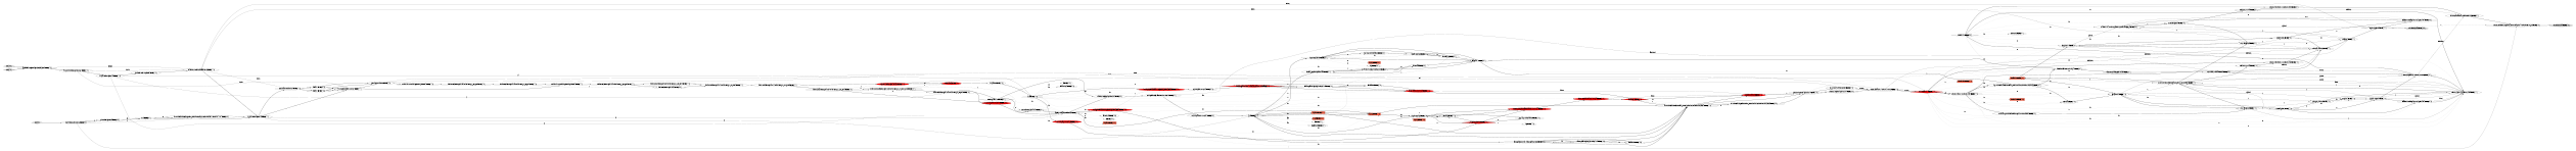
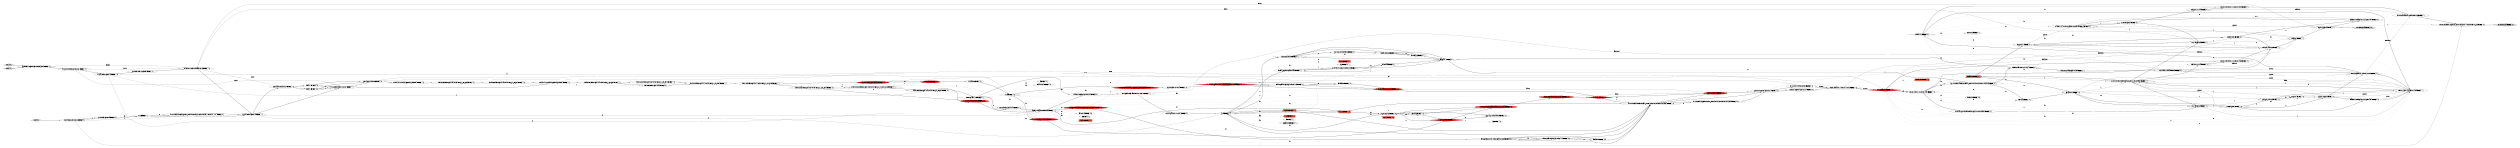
  digraph {
    fontname="Patrick Hand"
    rankdir=LR
    node [fillcolor=white fontname="Patrick Hand" shape=ellipse style=filled]
    edge [fontname="Patrick Hand" style=bold]
    n1 [label="boostFields.size() > 0@@@55@@@['0', '0', '1']" shape=diamond]
    n2 [fillcolor=tomato label="BooleanClause clause@@@58@@@['1', '0', '1']" shape=box]
    n3 [label="newQ.add(q,clause.getOccur())@@@68@@@['0', '0', '1']"]
    n4 [label="newQ.setMinimumNumberShouldMatch(boostedMLTQuery.getMinimumNumberShouldMatch())@@@57@@@['1', '1', '1']"]
    n5 [label="boostedMLTQuery = newQ.build()@@@70@@@['0', '0', '1']"]
    n6 [label="boostedMLTQuery@@@58@@@['0', '0', '1']"]
    n7 [label="float originalBoost = 1f@@@60@@@['1', '0', '1']"]
    n8 [label="Float fieldBoost = boostFields.get(((TermQuery)q).getTerm().field())@@@66@@@['0', '0', '1']"]
    n9 [label="q = ((fieldBoost != null)? new BoostQuery(q,fieldBoost * originalBoost): clause.getQuery())@@@67@@@['0', '0', '1']"]
    n10 [label="q instanceof BoostQuery@@@61@@@['0', '0', '1']" shape=diamond]
    n11 [label="Query q = clause.getQuery()@@@59@@@['0', '0', '1']"]
    n12 [label="BooleanQuery.Builder newQ = new BooleanQuery.Builder()@@@56@@@['1', '1', '1']"]
    n13 [label="BooleanQuery.Builder realMLTQuery = new BooleanQuery.Builder()@@@72@@@['0', '0', '1']"]
    n14 [label="float originalBoost = 1f@@@59@@@['1', '1', '0']"]
    n15 [label="Query q = clause.getQuery()@@@58@@@['1', '1', '0']"]
    n16 [label="boostedMLTQuery = newQ.build()@@@69@@@['0', '1', '0']"]
    n17 [label="realMLTQuery.add(boostedMLTQuery,BooleanClause.Occur.MUST)@@@73@@@['0', '0', '1']"]
    n18 [label="BoostQuery bq = (BoostQuery)q@@@62@@@['1', '1', '1']"]
    n19 [label="q = bq.getQuery()@@@63@@@['1', '1', '1']"]
    n20 [label="originalBoost = bq.getBoost()@@@64@@@['1', '1', '1']" shape=diamond]
    n21 [label="qf != null@@@24@@@['0', '1', '0']" shape=diamond]
    n22 [label="ArrayList<String> fields = new ArrayList()@@@41@@@['0', '1', '0']"]
    n23 [fillcolor=red label="!StringUtils.isEmpty(fieldName)@@@27@@@['0', '1', '0']" shape=diamond]
    n24 [fillcolor=red label="Map<String,SchemaField> fieldDefinitions = req.getSearcher().getSchema().getFields()@@@40@@@['0', '1', '0']"]
    n25 [label="fieldDefinitions.keySet()@@@42@@@['0', '1', '0']"]
    n26 [label="qf@@@26@@@['0', '1', '0']"]
    n27 [fillcolor=red label="ArrayList<String> fields = new ArrayList<>()@@@25@@@['0', '1', '0']"]
    n28 [fillcolor=red label="fieldNames = boostFields.keySet().toArray(new String(((()@@@37@@@['0', '1', '0']"]
    n29 [fillcolor=red label="boostFields = SolrPluginUtils.parseFieldBoosts(fields.toArray(new String(((())@@@36@@@['0', '1', '0']"]
    n30 [label="boostFields = SolrPluginUtils.parseFieldBoosts(qf)@@@20@@@['1', '1', '1']"]
    n31 [fillcolor=red label="fieldDefinitions.get(fieldName).indexed() && fieldDefinitions.get(fieldName).stored()@@@43@@@['0', '1', '0']" shape=diamond]
    n32 [fillcolor=red label="fieldNames = fields.toArray(new String(((()@@@45@@@['0', '1', '0']"]
    n33 [label="!StringUtils.isEmpty(string)@@@30@@@['1', '1', '0']" shape=diamond]
    n34 [fillcolor=tomato label="String string@@@29@@@['1', '1', '0']" shape=box]
    n35 [label="String(( strings = splitList.split(fieldName)@@@28@@@['1', '1', '0']"]
    n36 [label="strings@@@29@@@['0', '1', '0']"]
    n37 [fillcolor=red label="mlt.setFieldNames(fieldNames)@@@50@@@['0', '1', '0']"]
    n38 [fillcolor=red label="fieldNames.length < 1@@@47@@@['0', '1', '0']" shape=diamond]
    n39 [label="mlt.setAnalyzer(req.getSchema().getIndexAnalyzer())@@@22@@@['0', '0', '1']"]
    n40 [fillcolor=red label="Map<String,SchemaField> fieldNames = req.getSearcher().getSchema().getFields()@@@39@@@['1', '0', '0']"]
    n41 [label="fieldNames.get(fieldName).indexed() && fieldNames.get(fieldName).stored()@@@41@@@['1', '0', '0']" shape=diamond]
    n42 [label="qf@@@27@@@['1', '0', '0']"]
    n43 [fillcolor=tomato label="String fieldName@@@40@@@['1', '0', '0']" shape=box]
    n44 [label="fieldNames.keySet()@@@40@@@['1', '0', '0']"]
    n45 [label="fieldDefinitions.get(fieldName).getType().getNumericType() == null@@@43@@@['0', '1', '0']" shape=diamond]
    n46 [label="Float fieldBoost = boostFields.get(((TermQuery)q).getTerm().field())@@@65@@@['0', '1', '0']"]
    n47 [label="mlt.setMaxWordLen(localParams.getInt(\"maxwl\",MoreLikeThis.DEFAULT_MAX_WORD_LENGTH))@@@14@@@['1', '1', '1']"]
    n48 [fillcolor=red label="Boolean boost = localParams.getBool(\"boost\",false)@@@21@@@['0', '1', '0']"]
    n49 [label="mlt.setMaxQueryTerms(localParams.getInt(\"maxqt\",MoreLikeThis.DEFAULT_MAX_QUERY_TERMS))@@@15@@@['1', '0', '1']"]
    n50 [fillcolor=red label="boost && boostFields.size() > 0@@@54@@@['1', '1', '0']" shape=diamond]
    n51 [fillcolor=red label="mlt.setBoost(boost)@@@22@@@['0', '1', '0']"]
    n52 [fillcolor=red label="ArrayList<String> fields = new ArrayList<>()@@@25@@@['1', '0', '0']"]
    n53 [label="mlt.setMaxDocFreq(localParams.getInt(\"maxdf\",MoreLikeThis.DEFAULT_MAX_DOC_FREQ))@@@17@@@['1', '0', '1']"]
    n54 [label="mlt.setMaxNumTokensParsed(localParams.getInt(\"maxntp\",MoreLikeThis.DEFAULT_MAX_NUM_TOKENS_PARSED))@@@16@@@['1', '0', '1']"]
    n55 [label="qf != null@@@25@@@['1', '0', '1']" shape=diamond]
    n56 [label="fields.add(string)@@@31@@@['1', '1', '0']"]
    n57 [label="!StringUtils.isEmpty(fieldName)@@@27@@@['0', '0', '1']" shape=diamond]
    n58 [label="throw new SolrException(SolrException.ErrorCode.BAD_REQUEST,\"MoreLikeThis requires at least one similarity field: qf\")@@@48@@@['1', '1', '0']"]
    n59 [label="SchemaField f = req.getSchema().getFieldOrNull(field)@@@39@@@['0', '0', '1']"]
    n60 [label="qf@@@26@@@['0', '0', '1']"]
    n61 [label="doc.getFieldNames()@@@38@@@['0', '0', '1']"]
    n62 [fillcolor=tomato label="String fieldName@@@26@@@['1', '0', '1']" shape=box]
    n63 [label="f != null && f.stored() && f.getType().isExplicitAnalyzer()@@@40@@@['0', '0', '1']" shape=diamond]
    n64 [fillcolor=tomato label="String field@@@38@@@['0', '0', '1']" shape=box]
    n65 [fillcolor=tomato label="String string@@@30@@@['1', '0', '0']" shape=box]
    n66 [label="Map<String,Float> boostFields = new HashMap<>()@@@9@@@['1', '1', '1']"]
    n67 [label="ScoreDoc(( scoreDocs = td.scoreDocs@@@12@@@['1', '1', '0']"]
    n68 [label="MoreLikeThis mlt = new MoreLikeThis(req.getSearcher().getIndexReader())@@@10@@@['1', '1', '1']"]
    n69 [label="Query rawMLTQuery = mlt.like(scoreDocs(0(.doc)@@@52@@@['0', '1', '0']"]
    n70 [label="BooleanQuery boostedMLTQuery = (BooleanQuery)rawMLTQuery@@@53@@@['1', '1', '0']"]
    n71 [label="MoreLikeThis mlt = new MoreLikeThis(req.getSearcher().getIndexReader())@@@13@@@['1', '1', '0']"]
    n72 [label="mlt.setMinTermFreq(localParams.getInt(\"mintf\",MoreLikeThis.DEFAULT_MIN_TERM_FREQ))@@@11@@@['1', '1', '1']"]
    n73 [label="mlt.setAnalyzer(req.getSchema().getIndexAnalyzer())@@@51@@@['1', '1', '0']"]
    n74 [label="mlt.setAnalyzer(req.getSchema().getIndexAnalyzer())@@@48@@@['1', '0', '0']"]
    n75 [label="mlt.setFieldNames(fieldNames.toArray(new String(((())@@@48@@@['0', '0', '1']"]
    n76 [label="filteredDocument.put(field,doc.getFieldValues(field))@@@50@@@['0', '0', '1']"]
    n77 [label="BooleanQuery.Builder realMLTQuery = new BooleanQuery.Builder()@@@71@@@['0', '1', '0']"]
    n78 [label="q instanceof BoostQuery@@@60@@@['1', '1', '0']" shape=diamond]
    n79 [fillcolor=tomato label="BooleanClause clause@@@57@@@['0', '1', '0']" shape=box]
    n80 [label="boostedMLTQuery@@@57@@@['1', '1', '0']"]
    n81 [label="newQ.setMinimumNumberShouldMatch(boostedMLTQuery.getMinimumNumberShouldMatch())@@@56@@@['0', '1', '0']"]
    n82 [label="BooleanQuery.Builder newQ = new BooleanQuery.Builder()@@@55@@@['1', '1', '0']"]
    n83 [label="strings@@@29@@@['0', '0', '1']"]
    n84 [label="BoostQuery bq = (BoostQuery)q@@@61@@@['1', '1', '0']"]
    n85 [label="q = bq.getQuery()@@@62@@@['1', '1', '0']"]
    n86 [label="throw new SolrException(SolrException.ErrorCode.BAD_REQUEST,\"MoreLikeThis requires at least one similarity field: qf\")@@@45@@@['1', '0', '0']"]
    n87 [label="mlt.setMaxQueryTerms(localParams.getInt(\"maxqt\",MoreLikeThis.DEFAULT_MAX_QUERY_TERMS))@@@18@@@['1', '1', '0']"]
    n88 [label="mlt.setMinDocFreq(localParams.getInt(\"mindf\",0))@@@12@@@['0', '0', '1']"]
    n89 [label="mlt.setMinWordLen(localParams.getInt(\"minwl\",MoreLikeThis.DEFAULT_MIN_WORD_LENGTH))@@@13@@@['1', '1', '1']"]
    n90 [label="Map<String,Collection<Object>> filteredDocument = new HashMap<>()@@@23@@@['0', '0', '1']"]
    n91 [label="Query rawMLTQuery = mlt.like(filteredDocument)@@@53@@@['0', '0', '1']"]
    n92 [label="ArrayList<String> fieldNames = new ArrayList<>()@@@24@@@['0', '0', '1']"]
    n93 [label="BooleanQuery boostedMLTQuery = (BooleanQuery)rawMLTQuery@@@54@@@['1', '0', '1']"]
    n94 [label="fieldNames.add(string)@@@31@@@['0', '0', '1']"]
    n95 [label="!StringUtils.isEmpty(string)@@@30@@@['0', '0', '1']" shape=diamond]
    n96 [label="fieldNames.size() < 1@@@45@@@['0', '0', '1']" shape=diamond]
    n97 [fillcolor=tomato label="String string@@@29@@@['0', '0', '1']" shape=box]
    n98 [label="String(( strings = splitList.split(fieldName)@@@28@@@['0', '0', '1']"]
    n99 [label="throw new SolrException(SolrException.ErrorCode.BAD_REQUEST,\"MoreLikeThis requires at least one similarity field: qf\")@@@46@@@['1', '0', '1']"]
    n100 [label="SolrDocument doc = getDocument(id)@@@4@@@['0', '0', '1']"]
    n101 [label="doc == null@@@5@@@['0', '0', '1']" shape=diamond]
    n102 [label="String(( qf = localParams.getParams(\"qf\")@@@8@@@['1', '1', '1']"]
    n103 [label="throw new SolrException(SolrException.ErrorCode.BAD_REQUEST,\"Error completing MLT request. Could not fetch \" + \"document with id (\" + id + \"(\")@@@6@@@['0', '0', '1']"]
    n104 [label="realMLTQuery.add(createIdQuery(req.getSchema().getUniqueKeyField().getName(),id),BooleanClause.Occur.MUST_NOT)@@@74@@@['0', '0', '1']"]
    n105 [fillcolor=lightgray label="return realMLTQuery.build()@@@75@@@['0', '0', '1']"]
    n106 [fillcolor=lightgray label="return realMLTQuery.build()@@@71@@@['1', '0', '0']"]
    n107 [label="fieldNames.get(fieldName).getType().getNumericType() == null@@@41@@@['1', '0', '0']" shape=diamond]
    n108 [label="fieldNames.add(field)@@@41@@@['0', '0', '1']"]
    n109 [label="fields.add(fieldName)@@@41@@@['1', '0', '0']"]
    n110 [label="mlt.setBoost(localParams.getBool(\"boost\"))@@@19@@@['0', '0', '1']"]
    n111 [label="mlt.setMinTermFreq(localParams.getInt(\"mintf\",MoreLikeThis.DEFAULT_MIN_TERM_FREQ))@@@14@@@['1', '1', '0']"]
    n112 [label="SolrIndexSearcher searcher = req.getSearcher()@@@6@@@['1', '1', '0']"]
    n113 [label="Query docIdQuery = createIdQuery(defaultField,uniqueValue)@@@7@@@['1', '1', '0']"]
    n114 [label="TopDocs td = searcher.search(docIdQuery,1)@@@10@@@['1', '1', '0']"]
    n115 [label="String(( fieldNames@@@23@@@['0', '1', '0']"]
    n116 [label="originalBoost = bq.getBoost()@@@63@@@['1', '1', '0']"]
    n117 [label="mlt.setMinDocFreq(localParams.getInt(\"mindf\",MoreLikeThis.DEFAULT_MIN_DOC_FREQ))@@@15@@@['1', '1', '0']"]
    n118 [label="localParams.get(\"boost\") != null@@@18@@@['0', '0', '1']" shape=diamond]
    n119 [fillcolor=lightgray label="parse['0', '0', '1']" shape=diamond]
    n120 [label="String id = localParams.get(QueryParsing.V)@@@3@@@['0', '0', '1']"]
    n121 [label="td.totalHits != 1@@@11@@@['1', '0', '0']" shape=diamond]
    n122 [label="td.totalHits != 1@@@11@@@['0', '1', '0']" shape=diamond]
    n123 [label="fields.add(fieldName)@@@43@@@['0', '1', '0']"]
    n124 [label="String defaultField = req.getSchema().getUniqueKeyField().getName()@@@3@@@['1', '1', '0']"]
    n125 [label="String uniqueValue = localParams.get(QueryParsing.V)@@@4@@@['1', '1', '0']"]
    n126 [label="String(( qf = localParams.getParams(\"qf\")@@@5@@@['1', '1', '0']"]
    n127 [fillcolor=lightgray label="parse['1', '0', '0']" shape=diamond]
-   n128 [fillcolor=tomato label="BooleanClause clause@@@54@@@['1', '0', '0']" shape=box]
+   n128 [label="BooleanClause clause@@@54@@@['1', '0', '0']" shape=box]
    n129 [fillcolor=lightgray label="parse['0', '1', '0']" shape=diamond]
    n1 -> n2 [label=true style=dotted]
    n1 -> n3 [label=true style=dotted]
    n1 -> n4 [label=true style=dotted]
    n1 -> n5 [label=true style=dotted]
    n1 -> n6 [label=true style=dotted]
    n1 -> n7 [label=true style=dotted]
    n1 -> n8 [label=true style=dotted]
    n1 -> n9 [label=true style=dotted]
    n1 -> n10 [label=true style=dotted]
    n1 -> n11 [label=true style=dotted]
    n1 -> n12
    n1 -> n12 [label=true style=dotted]
    n1 -> n13
    n2 -> n7
    n2 -> n14
    n3 -> n5
    n3 -> n11
    n4 -> n2 [label=q style=solid]
    n4 -> n2
    n4 -> n11
    n4 -> n15
    n4 -> n16
    n5 -> n13
    n5 -> n17 [label=boostedMLTQuery style=solid]
    n7 -> n9 [label=originalBoost style=solid]
    n7 -> n10
    n7 -> n18
    n7 -> n19 [label=boostedMLTQuery style=solid]
    n8 -> n9 [label=fieldBoost style=solid]
    n8 -> n9
    n9 -> n3
    n9 -> n3 [label=q style=solid]
    n10 -> n8
    n10 -> n18
    n10 -> n18 [label=true style=dotted]
    n10 -> n19 [label=true style=dotted]
    n10 -> n20 [label=true style=dotted]
    n11 -> n7
    n11 -> n9 [label=q style=solid]
    n11 -> n10 [label=q style=solid]
    n11 -> n18 [label=q style=solid]
    n12 -> n4 [label=fieldBoost style=solid]
    n12 -> n4 [label=q style=solid]
    n12 -> n4
    n13 -> n17
    n14 -> n4 [label=q style=solid]
    n14 -> n12 [label=originalBoost style=solid]
    n14 -> n78
    n14 -> n84 [label=q style=solid]
    n14 -> n85 [label=q style=solid]
    n15 -> n12 [label=q style=solid]
    n15 -> n14
    n15 -> n78 [label=q style=solid]
    n15 -> n84 [label=q style=solid]
    n16 -> n18 [label=boostedMLTQuery style=solid]
    n16 -> n77
    n17 -> n104
    n18 -> n19
    n19 -> n9 [label=q style=solid]
    n19 -> n20
    n20 -> n8
    n20 -> n9 [label=originalBoost style=solid]
    n20 -> n104 [label=0 style=dashed]
    n20 -> n106
    n21 -> n22 [label=false style=dotted]
    n21 -> n23 [label=true style=dotted]
    n21 -> n24 [label=false style=dotted]
    n21 -> n24
    n21 -> n25 [label=false style=dotted]
    n21 -> n26 [label=true style=dotted]
    n21 -> n27 [label=true style=dotted]
    n21 -> n27
    n21 -> n28 [label=true style=dotted]
    n21 -> n29 [label=true style=dotted]
    n21 -> n30 [label=true style=dotted]
    n21 -> n31 [label=true style=dotted]
    n21 -> n32 [label=false style=dotted]
    n22 -> n31
    n23 -> n29
    n23 -> n33 [label=true style=dotted]
    n23 -> n34 [label=true style=dotted]
    n23 -> n35 [label=true style=dotted]
    n23 -> n35
    n23 -> n36 [label=true style=dotted]
    n24 -> n22
    n27 -> n23
    n28 -> n37 [label=fieldNames style=solid]
    n28 -> n38
    n29 -> n28
    n30 -> n34 [label=true style=dotted]
    n30 -> n34
    n30 -> n35 [label=true style=dotted]
    n30 -> n39
    n30 -> n40
    n30 -> n40 [label=false style=dotted]
    n30 -> n41 [label=true style=dotted]
    n30 -> n42 [label=true style=dotted]
    n30 -> n43 [label=false style=dotted]
    n30 -> n44 [label=false style=dotted]
    n31 -> n32
    n31 -> n45
    n31 -> n45 [label=true style=dotted]
    n32 -> n37 [label=fieldNames style=solid]
    n32 -> n38
    n33 -> n23
    n33 -> n29
    n33 -> n55
    n33 -> n56
    n33 -> n56 [label=true style=dotted]
    n34 -> n33
    n34 -> n33 [label=true style=dotted]
    n34 -> n55 [label=true style=dotted]
    n34 -> n56 [label=true style=dotted]
    n34 -> n58
    n34 -> n65 [label=true style=dotted]
    n35 -> n33
    n37 -> n73
    n38 -> n37
    n38 -> n58
    n38 -> n58 [label=true style=dotted]
    n39 -> n90
    n40 -> n24 [label=0 style=dashed]
    n40 -> n41
    n41 -> n58
    n41 -> n107
    n41 -> n107 [label=true style=dotted]
    n45 -> n31
    n45 -> n32
    n45 -> n123 [label=true style=dotted]
    n45 -> n123
    n46 -> n12 [label=fieldBoost style=solid]
    n46 -> n12
    n47 -> n48
    n47 -> n49
    n48 -> n50 [label=boost style=solid]
    n48 -> n51 [label=boost style=solid]
    n48 -> n51
    n49 -> n48 [label=0 style=dashed]
    n49 -> n52
    n49 -> n53 [label=true style=dotted]
    n49 -> n54
    n49 -> n54 [label=true style=dotted]
    n50 -> n4 [label=true style=dotted]
    n50 -> n12 [label=true style=dotted]
    n50 -> n14 [label=true style=dotted]
    n50 -> n15 [label=true style=dotted]
    n50 -> n16 [label=true style=dotted]
    n50 -> n19 [label=boostedMLTQuery style=solid]
    n50 -> n46 [label=true style=dotted]
    n50 -> n77
    n50 -> n78 [label=true style=dotted]
    n50 -> n79 [label=true style=dotted]
    n50 -> n80 [label=true style=dotted]
    n50 -> n81 [label=true style=dotted]
    n50 -> n82
    n50 -> n82 [label=true style=dotted]
    n51 -> n115
    n52 -> n30
    n53 -> n52
    n53 -> n118
    n54 -> n51 [label=0 style=dashed]
    n54 -> n53
    n54 -> n110 [label=0 style=dashed]
    n55 -> n34
    n55 -> n57 [label=true style=dotted]
    n55 -> n57
    n55 -> n58
    n55 -> n59 [label=true style=dotted]
    n55 -> n59
    n55 -> n60 [label=true style=dotted]
    n55 -> n61 [label=false style=dotted]
    n55 -> n62 [label=true style=dotted]
    n55 -> n62
    n55 -> n63 [label=true style=dotted]
    n55 -> n64 [label=false style=dotted]
    n56 -> n23
    n56 -> n29
    n56 -> n33
    n57 -> n83 [label=true style=dotted]
    n57 -> n95 [label=true style=dashed]
    n57 -> n96
    n57 -> n97 [label=true style=dotted]
    n57 -> n98 [label=true style=dotted]
    n57 -> n98
    n58 -> n37
    n58 -> n38 [label=0 style=dashed]
    n58 -> n73
    n58 -> n86
    n58 -> n86 [label=true style=dotted]
    n59 -> n63
    n59 -> n63 [label=f style=solid]
    n62 -> n34
    n62 -> n55
    n62 -> n58
    n62 -> n94 [label=0 style=dashed]
    n63 -> n59
    n63 -> n96
    n63 -> n108 [label=true style=dotted]
    n63 -> n108
    n66 -> n67
    n66 -> n68
    n67 -> n69 [label=scoreDocs style=solid]
    n67 -> n70 [label=scoreDocs style=solid]
    n67 -> n71
    n68 -> n72
    n69 -> n70
    n69 -> n70 [label=rawMLTQuery style=solid]
    n70 -> n18 [label=boostedMLTQuery style=solid]
    n70 -> n50
    n70 -> n50 [label=rawMLTQuery style=solid]
    n71 -> n111
    n72 -> n87
    n72 -> n88
    n73 -> n37 [label=0 style=dashed]
    n73 -> n69
    n73 -> n74
    n73 -> n75 [label=0 style=dashed]
    n74 -> n70
    n75 -> n76
    n76 -> n91
    n77 -> n18
    n78 -> n4 [label=originalBoost style=solid]
    n78 -> n46
    n78 -> n84
    n78 -> n84 [label=true style=dotted]
    n78 -> n85 [label=true style=dotted]
    n78 -> n116 [label=true]
    n80 -> n14
    n81 -> n15
    n82 -> n2 [label=true style=dotted]
    n82 -> n4 [label=true style=dotted]
    n82 -> n7 [label=true style=dotted]
    n82 -> n12 [label=true style=dotted]
    n82 -> n14 [label=true style=dotted]
    n82 -> n15 [label=true style=dotted]
    n82 -> n18
    n82 -> n50 [label=0 style=dashed]
    n82 -> n78 [label=true style=dotted]
    n82 -> n80 [label=true style=dotted]
    n82 -> n81
    n82 -> n84 [label=true style=dotted]
    n82 -> n99 [label=true style=dotted]
    n82 -> n99
    n82 -> n128 [label=true style=dotted]
    n84 -> n12
    n84 -> n85 [label=true style=dotted]
    n84 -> n85
    n84 -> n93 [label=true style=dotted]
    n84 -> n116 [label=true style=dotted]
    n85 -> n12 [label=q style=solid]
    n85 -> n116
    n86 -> n73
    n87 -> n89
    n88 -> n89
    n89 -> n47
    n90 -> n91 [label=filteredDocument style=solid]
    n90 -> n92
    n91 -> n93
    n91 -> n93 [label=rawMLTQuery style=solid]
    n92 -> n55
    n93 -> n1
    n93 -> n4 [label=originalBoost style=solid]
    n93 -> n12
    n93 -> n17 [label=boostedMLTQuery style=solid]
    n94 -> n57
    n94 -> n95
    n94 -> n96
    n95 -> n57
    n95 -> n94 [label=true style=dotted]
    n95 -> n94
    n95 -> n96
    n96 -> n75
    n96 -> n99 [label=true style=dotted]
    n96 -> n99
    n98 -> n95
    n99 -> n75
    n99 -> n80
    n100 -> n101 [label=doc style=solid]
    n100 -> n101
    n101 -> n102
    n101 -> n103
    n101 -> n103 [label=true style=dotted]
    n102 -> n30 [label=qf style=solid]
    n102 -> n55 [label=qf style=solid]
    n102 -> n66
    n102 -> n114
    n103 -> n102
    n104 -> n105
    n107 -> n41
    n107 -> n58
    n107 -> n109
    n107 -> n109 [label=true style=dotted]
    n108 -> n59
    n108 -> n96
    n109 -> n41
    n109 -> n58
    n110 -> n30
    n111 -> n117
    n112 -> n113
    n113 -> n19 [label=docIdQuery style=solid]
    n113 -> n20 [label=docIdQuery style=solid]
    n113 -> n102
    n113 -> n114 [label=docIdQuery style=solid]
    n114 -> n121
    n114 -> n122
    n115 -> n21
    n116 -> n4 [label=q style=solid]
    n116 -> n12 [label=originalBoost style=solid]
    n116 -> n46
    n116 -> n93
    n117 -> n68
    n117 -> n88 [label=0 style=dashed]
    n118 -> n30 [label=true style=dotted]
    n118 -> n39
    n118 -> n110
    n118 -> n110 [label=true style=dotted]
    n119 -> n120
    n120 -> n100 [label=id style=solid]
    n120 -> n100
    n120 -> n103 [label=id style=solid]
    n120 -> n104 [label=id style=solid]
    n121 -> n66
    n121 -> n66 [label=true style=dotted]
    n121 -> n67
    n122 -> n66
    n122 -> n66 [label=true style=dotted]
    n122 -> n67
    n123 -> n31
    n123 -> n32
    n124 -> n113 [label=defaultField style=solid]
    n124 -> n125
    n125 -> n66 [label=uniqueValue style=solid]
    n125 -> n113 [label=uniqueValue style=solid]
    n125 -> n126
    n126 -> n21 [label=qf style=solid]
    n126 -> n30 [label=qf style=solid]
    n126 -> n53 [label=qf style=solid]
    n126 -> n112
    n127 -> n124
    n129 -> n124
  }
